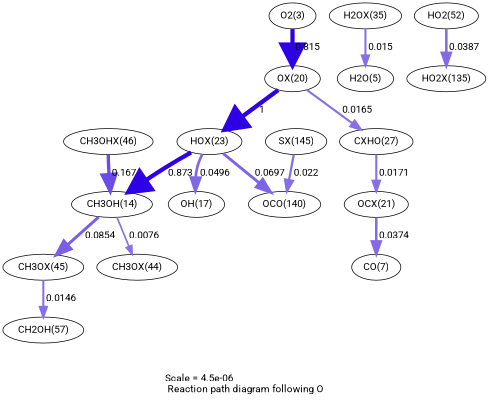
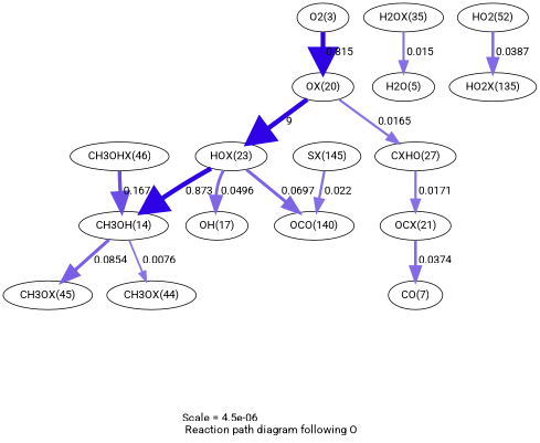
  digraph {
    fontname=Roboto
    label="Scale = 4.5e-06\l Reaction path diagram following O"
    node [fontname=Roboto]
    edge [color="0.7, 0.517, 0.9" fontname=Roboto]
    n1 [label="O2(3)"]
    n2 [label="OX(20)"]
    n3 [label="HOX(23)"]
    n4 [label="CXHO(27)"]
    n5 [label="CH3OH(14)"]
    n6 [label="OH(17)"]
    n7 [label="OCO(140)"]
    n8 [label="OCX(21)"]
    n9 [label="CH3OX(45)"]
    n10 [label="CH3OX(44)"]
    n11 [label="CO(7)"]
-   n12 [label="CH2OH(57)"]
    n13 [label="CH3OHX(46)"]
    n14 [label="H2OX(35)"]
    n15 [label="H2O(5)"]
    n16 [label="SX(145)"]
    n17 [label="HO2(52)"]
    n18 [label="HO2X(135)"]
    n1 -> n2 [arrowsize=2.92 color="0.7, 1.32, 0.9" label=" 0.815" penwidth=5.85]
-   n2 -> n3 [arrowsize=3 color="0.7, 1.5, 0.9" label=" 1" penwidth=6]
+   n2 -> n3 [arrowsize=3 color="0.7, 1.5, 0.9" label=" 9" penwidth=6]
    n2 -> n4 [arrowsize=1.45 label=" 0.0165" penwidth=2.9]
    n3 -> n5 [arrowsize=2.95 color="0.7, 1.37, 0.9" label=" 0.873" penwidth=5.9]
    n3 -> n6 [arrowsize=1.87 color="0.7, 0.55, 0.9" label=" 0.0496" penwidth=3.73]
    n3 -> n7 [arrowsize=1.99 color="0.7, 0.57, 0.9" label=" 0.0697" penwidth=3.99]
    n4 -> n8 [arrowsize=1.46 label=" 0.0171" penwidth=2.93]
    n5 -> n9 [arrowsize=2.07 color="0.7, 0.585, 0.9" label=" 0.0854" penwidth=4.14]
    n5 -> n10 [arrowsize=1.16 color="0.7, 0.508, 0.9" label=" 0.0076" penwidth=2.32]
    n8 -> n11 [arrowsize=1.76 color="0.7, 0.537, 0.9" label=" 0.0374" penwidth=3.52]
-   n9 -> n12 [arrowsize=1.4 color="0.7, 0.515, 0.9" label=" 0.0146" penwidth=2.81]
    n13 -> n5 [arrowsize=2.33 color="0.7, 0.667, 0.9" label=" 0.167" penwidth=4.65]
    n14 -> n15 [arrowsize=1.41 color="0.7, 0.515, 0.9" label=" 0.015" penwidth=2.83]
    n16 -> n7 [arrowsize=1.56 color="0.7, 0.522, 0.9" label=" 0.022" penwidth=3.12]
    n17 -> n18 [arrowsize=1.77 color="0.7, 0.539, 0.9" label=" 0.0387" penwidth=3.54]
  }
